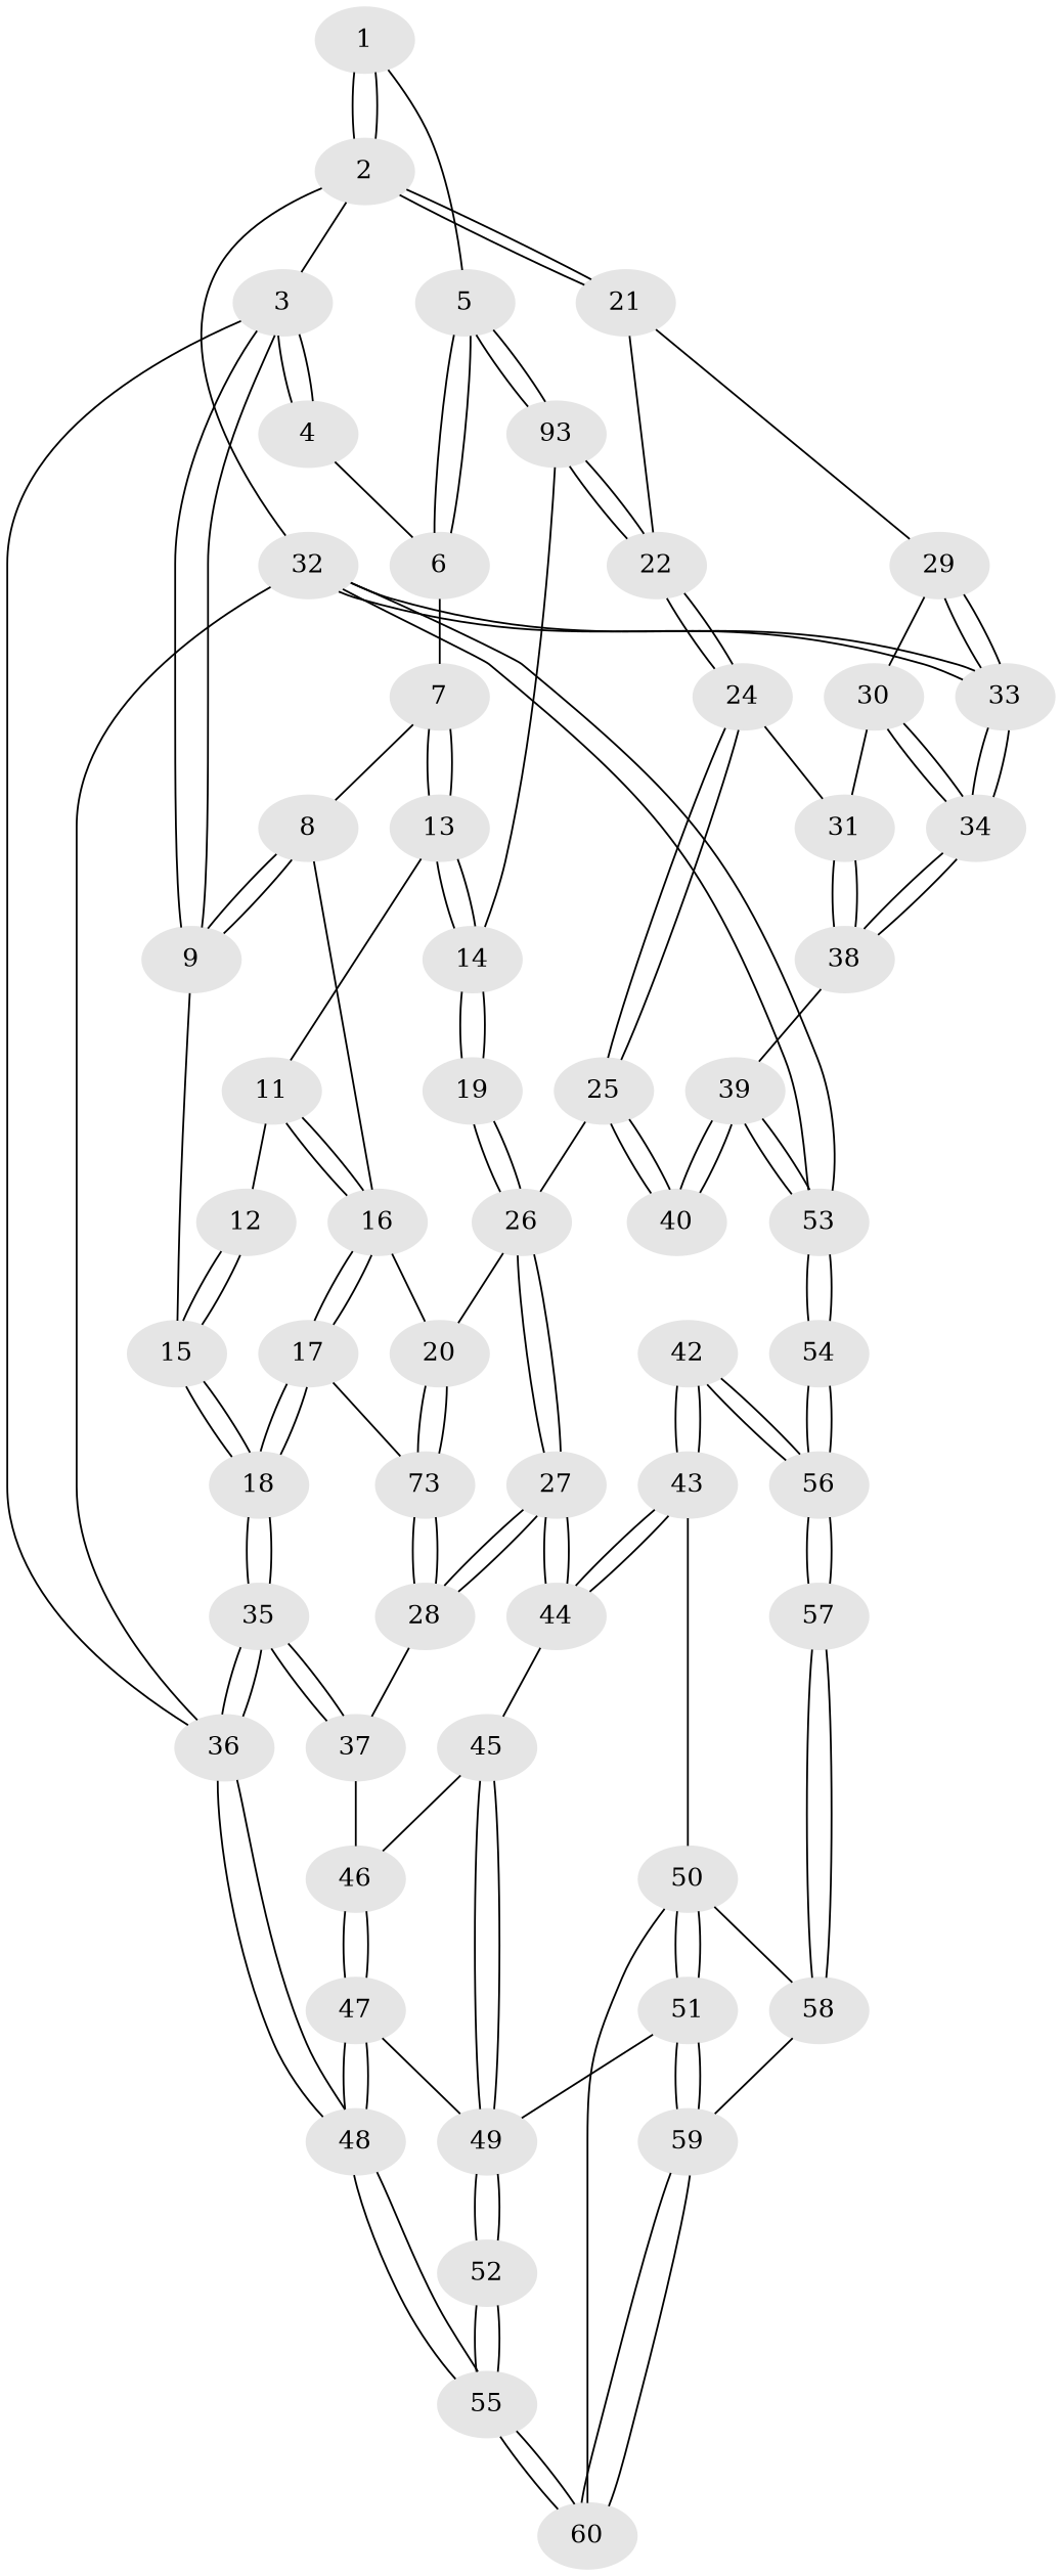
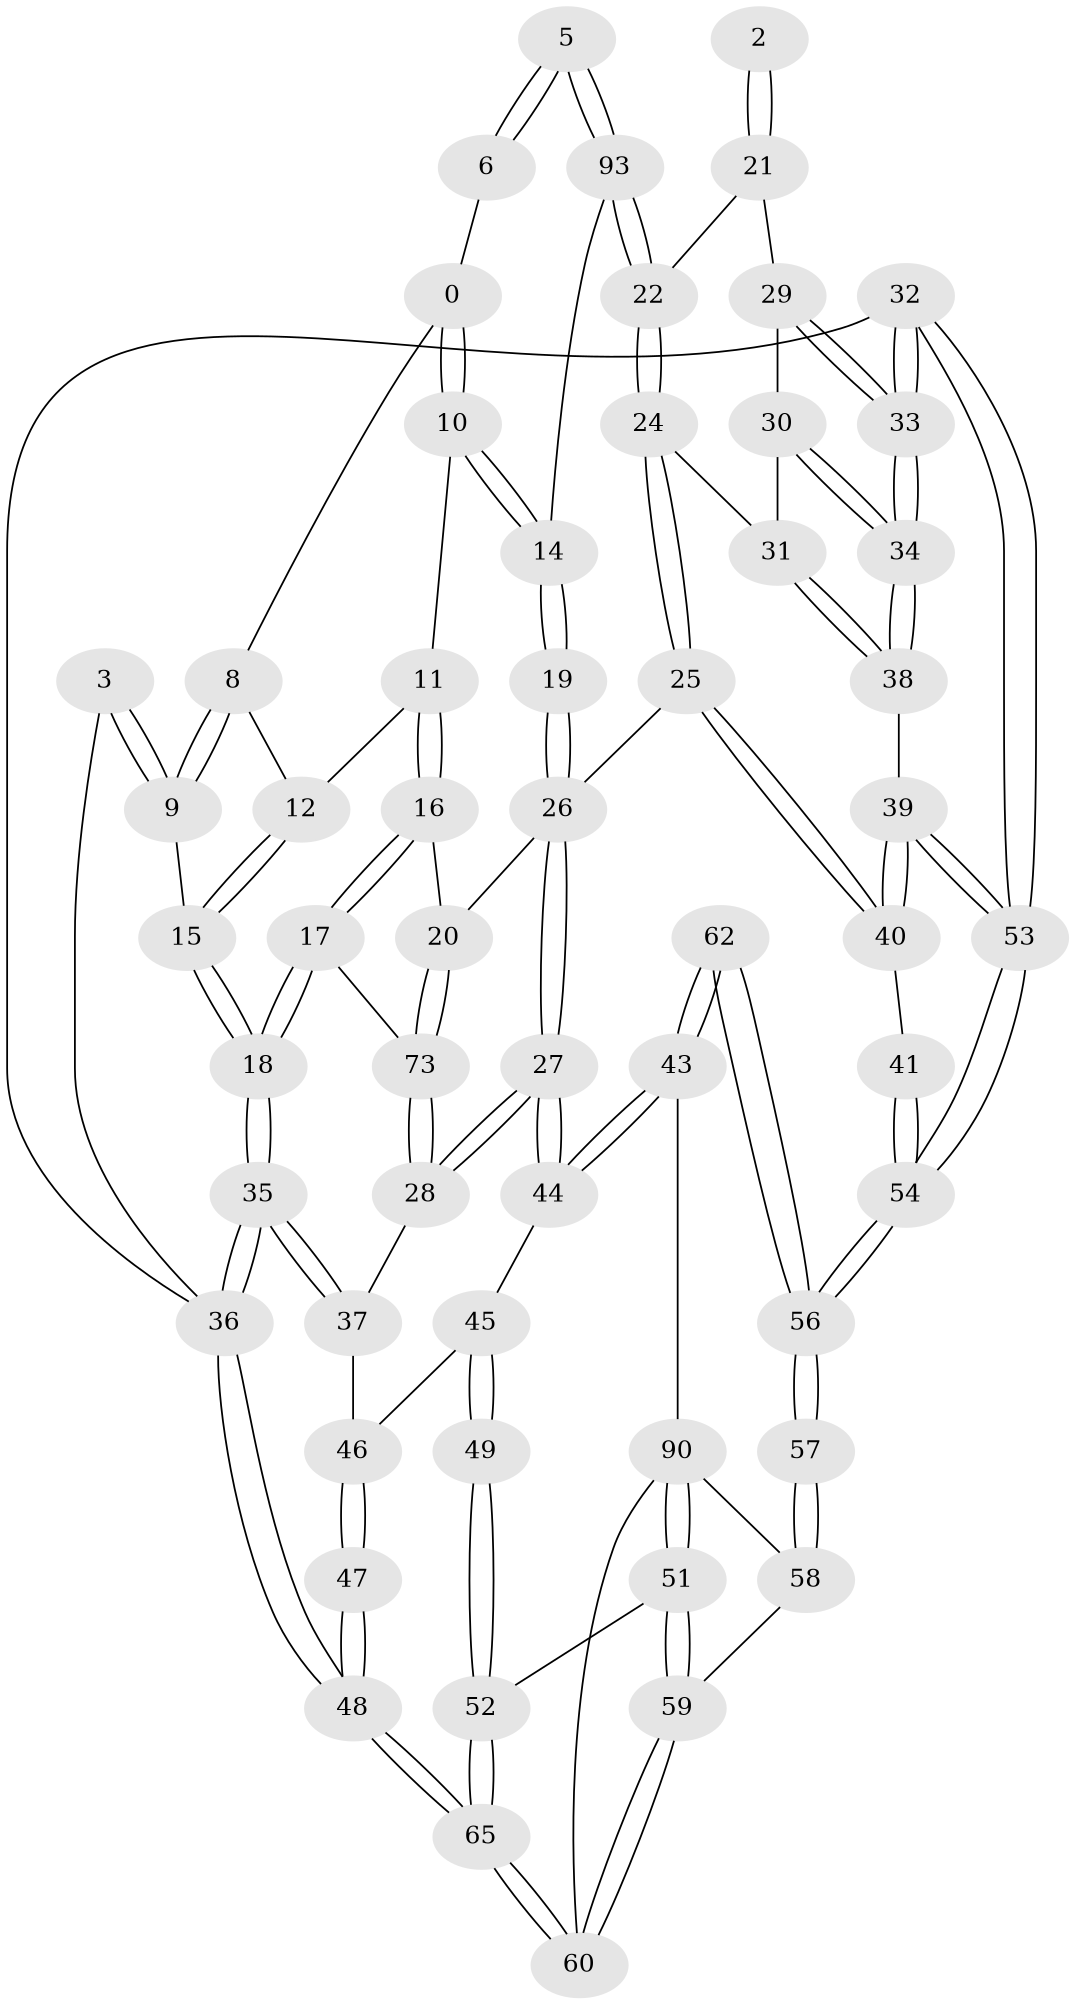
  graph {
    node [color=gray90 style=filled]
-   1
    2
    5
    3
    21
    32
    6
    n8 [label=93]
-   4
    9
    36
    22
    29
    33
    53
    15
    48
-   7
+   7 [label=0]
    14
    8
-   10 [label=13]
+   10
    12
    11
    18
    16
    19
    17
    20
    24
    26
    35
    n32 [label=73]
    28
    37
    27
    30
    25
    31
    40
    38
+   41
    44
    45
    46
    34
    39
    54
-   55
+   55 [label=65]
    47
-   42
+   42 [label=62]
    43
    56
-   50
+   50 [label=90]
    57
    51
    58
    60
    49
    52
    59
-   1 -- 2
-   1 -- 2
-   1 -- 5
-   2 -- 3
    2 -- 21
    2 -- 21
-   2 -- 32
    5 -- 6
    5 -- 6
    5 -- n8
    5 -- n8
-   3 -- 4
-   3 -- 4
    3 -- 9
    3 -- 9
    3 -- 36
    21 -- 22
    21 -- 29
    32 -- 36
    32 -- 33
    32 -- 33
    32 -- 53
    32 -- 53
    6 -- 7
    n8 -- 22
    n8 -- 22
    n8 -- 14
-   4 -- 6
    9 -- 15
    36 -- 48
    36 -- 48
    22 -- 24
    22 -- 24
    29 -- 33
    29 -- 33
    29 -- 30
    33 -- 34
    33 -- 34
    53 -- 54
    53 -- 54
    15 -- 18
    15 -- 18
    48 -- 55
    48 -- 55
    7 -- 8
    7 -- 10
    7 -- 10
    14 -- 19
    14 -- 19
    8 -- 9
    8 -- 9
-   8 -- 16
+   8 -- 12
    10 -- 14
    10 -- 14
    10 -- 11
    12 -- 15
    12 -- 15
    11 -- 12
    11 -- 16
    11 -- 16
    18 -- 35
    18 -- 35
    16 -- 17
    16 -- 17
    16 -- 20
    19 -- 26
    19 -- 26
    17 -- 18
    17 -- 18
    17 -- n32
    20 -- n32
    20 -- n32
    24 -- 25
    24 -- 25
    24 -- 31
    26 -- 20
    26 -- 27
    26 -- 27
    35 -- 36
    35 -- 36
    35 -- 37
    35 -- 37
    n32 -- 28
    n32 -- 28
    28 -- 37
    37 -- 46
    27 -- 28
    27 -- 28
    27 -- 44
    27 -- 44
    30 -- 31
    30 -- 34
    30 -- 34
    25 -- 26
    25 -- 40
    25 -- 40
    31 -- 38
    31 -- 38
+   40 -- 41
    38 -- 39
+   41 -- 54
+   41 -- 54
    44 -- 45
    45 -- 46
    45 -- 49
    45 -- 49
    46 -- 47
    46 -- 47
    34 -- 38
    34 -- 38
    39 -- 53
    39 -- 53
    39 -- 40
    39 -- 40
    54 -- 56
    54 -- 56
    55 -- 60
    55 -- 60
    47 -- 48
    47 -- 48
-   47 -- 49
    42 -- 43
    42 -- 43
    42 -- 56
    42 -- 56
    43 -- 44
    43 -- 44
    43 -- 50
    56 -- 57
    56 -- 57
    50 -- 51
    50 -- 51
    50 -- 58
    50 -- 60
    57 -- 58
    57 -- 58
-   51 -- 49
+   51 -- 52
    51 -- 59
    51 -- 59
    58 -- 59
    49 -- 52
    49 -- 52
    52 -- 55
    52 -- 55
    59 -- 60
    59 -- 60
  }
